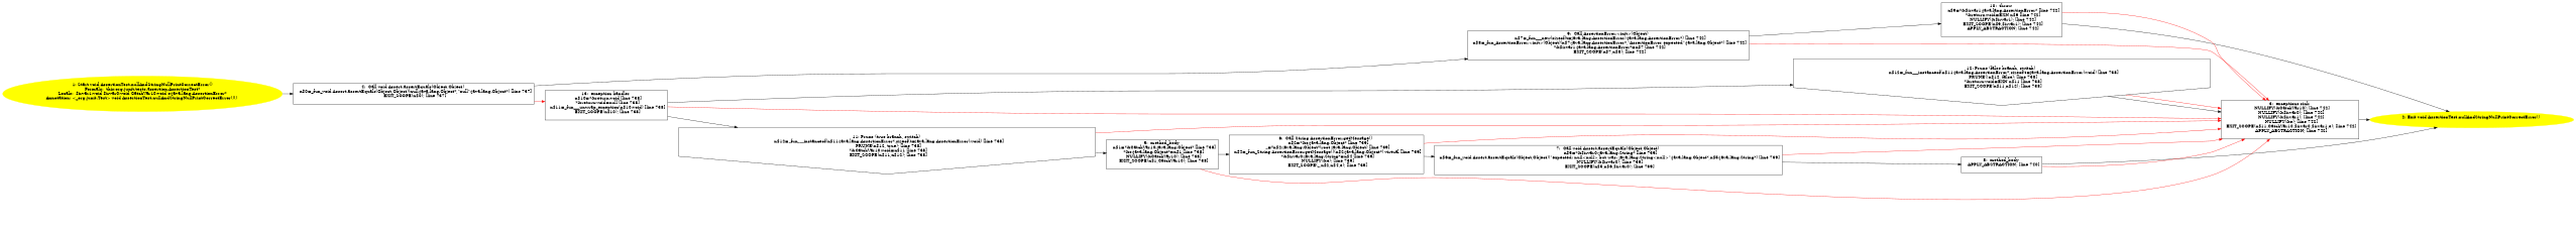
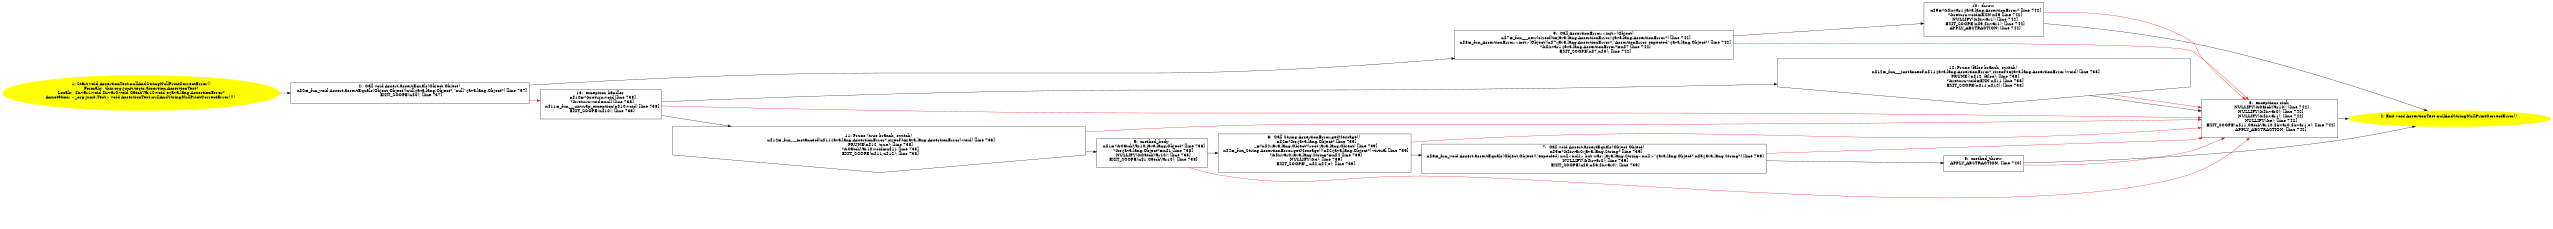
  digraph {
    rankdir=LR
    node [shape=box]
    n1 [color=yellow label="1: Start void AssertionTest.nullAndStringNullPrintCorrectError()\nFormals:  this:org.junit.tests.assertion.AssertionTest*\nLocals:  $irvar1:void $irvar0:void CatchVar10:void e:java.lang.AssertionError*\nAnnotation: <_org.junit.Test> void AssertionTest.nullAndStringNullPrintCorrectError()() \n  " style=filled shape=""]
    n2 [label="4:  Call void Assert.assertEquals(Object,Object) \n   n$0=_fun_void Assert.assertEquals(Object,Object)(null:java.lang.Object*,\"null\":java.lang.Object*) [line 737]\n  EXIT_SCOPE(n$0); [line 737]\n "]
    n3 [label="9:  Call AssertionError.<init>(Object) \n   n$7=_fun___new(sizeof(t=java.lang.AssertionError):java.lang.AssertionError*) [line 742]\n  n$8=_fun_AssertionError.<init>(Object)(n$7:java.lang.AssertionError*,\"AssertionError expected\":java.lang.Object*) [line 742]\n  *&$irvar1:java.lang.AssertionError*=n$7 [line 742]\n  EXIT_SCOPE(n$7,n$8); [line 742]\n "]
    n4 [label="13:  exception handler \n   n$10=*&return:void [line 738]\n  *&return:void=null [line 738]\n  n$11=_fun___unwrap_exception(n$10:void) [line 738]\n  EXIT_SCOPE(n$10); [line 738]\n "]
    n5 [color=yellow label="2: Exit void AssertionTest.nullAndStringNullPrintCorrectError() \n  " style=filled shape=""]
    n6 [label="3:  exceptions sink \n   NULLIFY(&CatchVar10); [line 742]\n  NULLIFY(&$irvar0); [line 742]\n  NULLIFY(&$irvar1); [line 742]\n  NULLIFY(&e); [line 742]\n  EXIT_SCOPE(n$11,CatchVar10,$irvar0,$irvar1,e); [line 742]\n  APPLY_ABSTRACTION; [line 742]\n "]
    n7 [label="10:  throw \n   n$9=*&$irvar1:java.lang.AssertionError* [line 742]\n  *&return:void=EXN n$9 [line 742]\n  NULLIFY(&$irvar1); [line 742]\n  EXIT_SCOPE(n$9,$irvar1); [line 742]\n  APPLY_ABSTRACTION; [line 742]\n "]
    n8 [label="11: Prune (true branch, switch) \n   n$12=_fun___instanceof(n$11:java.lang.AssertionError*,sizeof(t=java.lang.AssertionError):void) [line 738]\n  PRUNE(n$12, true); [line 738]\n  *&CatchVar10:void=n$11 [line 738]\n  EXIT_SCOPE(n$11,n$12); [line 738]\n " shape=invhouse]
    n9 [label="12: Prune (false branch, switch) \n   n$12=_fun___instanceof(n$11:java.lang.AssertionError*,sizeof(t=java.lang.AssertionError):void) [line 738]\n  PRUNE(!n$12, false); [line 738]\n  *&return:void=EXN n$11 [line 738]\n  EXIT_SCOPE(n$11,n$12); [line 738]\n " shape=invhouse]
    n10 [label="5:  method_body \n   n$1=*&CatchVar10:java.lang.Object* [line 738]\n  *&e:java.lang.Object*=n$1 [line 738]\n  NULLIFY(&CatchVar10); [line 738]\n  EXIT_SCOPE(n$1,CatchVar10); [line 738]\n "]
    n11 [label="6:  Call String AssertionError.getMessage() \n   n$2=*&e:java.lang.Object* [line 739]\n  _=*n$2:java.lang.Object*(root java.lang.Object) [line 739]\n  n$4=_fun_String AssertionError.getMessage()(n$2:java.lang.Object*) virtual [line 739]\n  *&$irvar0:java.lang.String*=n$4 [line 739]\n  NULLIFY(&e); [line 739]\n  EXIT_SCOPE(_,n$2,n$4,e); [line 739]\n "]
    n12 [label="7:  Call void Assert.assertEquals(Object,Object) \n   n$5=*&$irvar0:java.lang.String* [line 739]\n  n$6=_fun_void Assert.assertEquals(Object,Object)(\"expected: null<null> but was: java.lang.String<null>\":java.lang.Object*,n$5:java.lang.String*) [line 739]\n  NULLIFY(&$irvar0); [line 739]\n  EXIT_SCOPE(n$5,n$6,$irvar0); [line 739]\n "]
-   n13 [label="8:  method_body \n   APPLY_ABSTRACTION; [line 740]\n "]
+   n13 [label="8:  method_throw \n   APPLY_ABSTRACTION; [line 740]\n "]
    n1 -> n2
    n2 -> n3
    n2 -> n4 [color=red]
    n3 -> n6 [color=red]
    n3 -> n7
    n4 -> n6 [color=red]
    n4 -> n8
    n4 -> n9
    n6 -> n5
    n7 -> n5
    n7 -> n6 [color=red]
    n8 -> n6 [color=red]
    n8 -> n10
    n9 -> n6
    n9 -> n6 [color=red]
    n10 -> n6 [color=red]
    n10 -> n11
    n11 -> n6 [color=red]
    n11 -> n12
    n12 -> n6 [color=red]
    n12 -> n13
    n13 -> n5
    n13 -> n6 [color=red]
  }
